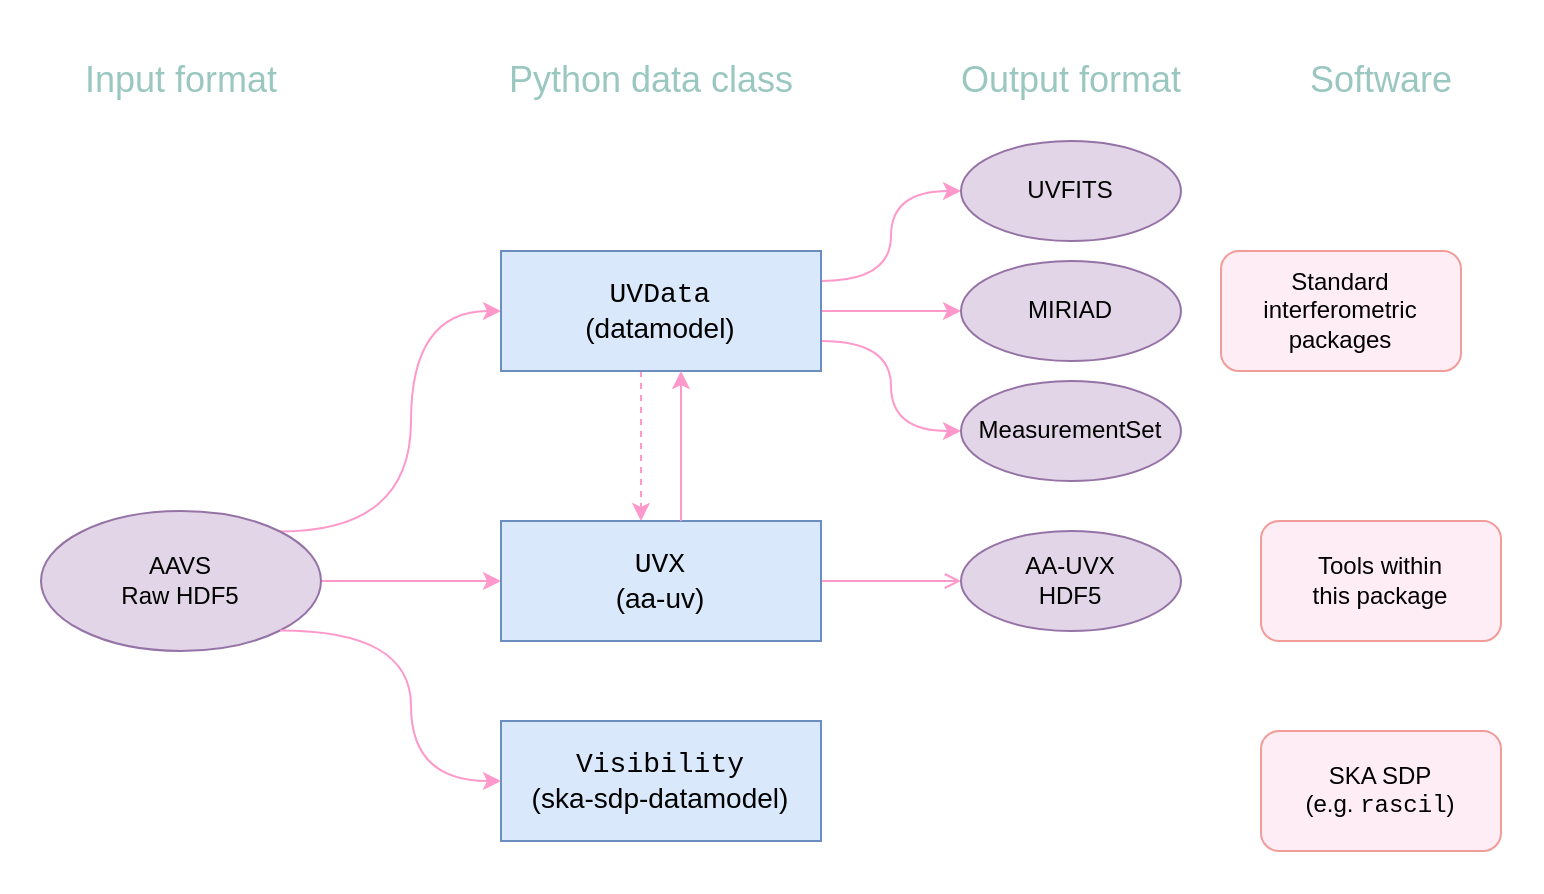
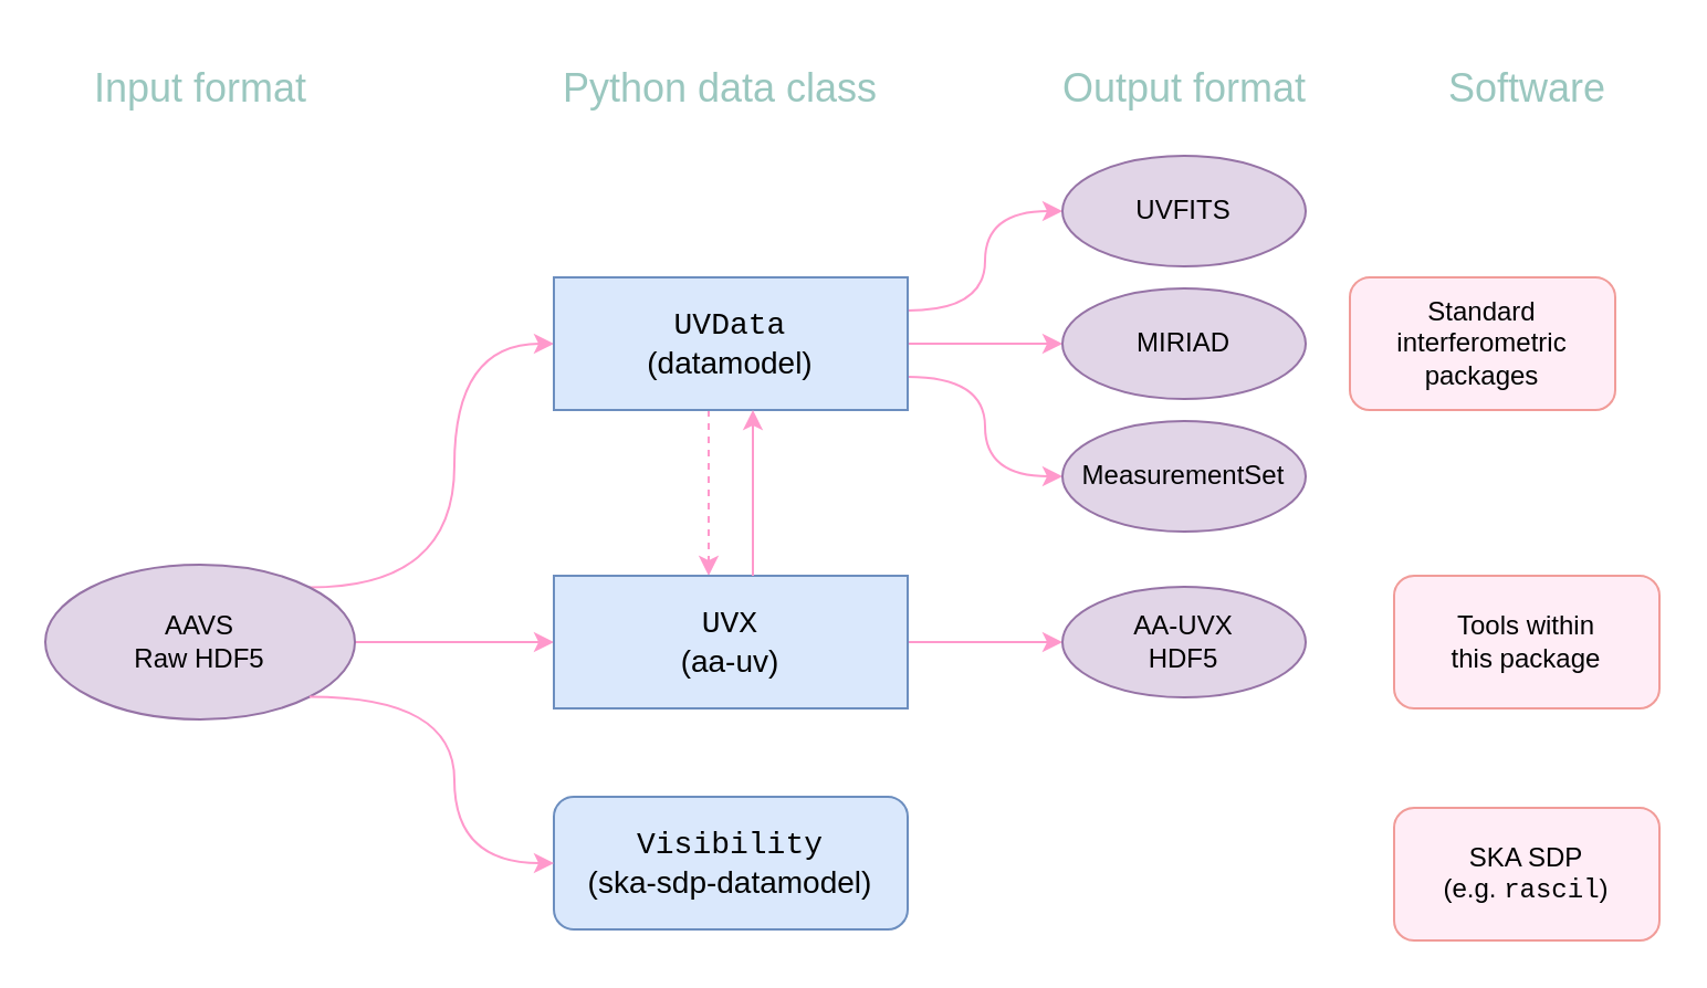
  <mxCell id="0" />
  <mxCell id="1" parent="0" />
  <mxCell id="2" style="edgeStyle=orthogonalEdgeStyle;rounded=0;orthogonalLoop=1;jettySize=auto;html=1;exitX=1;exitY=0;exitDx=0;exitDy=0;entryX=0;entryY=0.5;entryDx=0;entryDy=0;curved=1;strokeColor=#FF99CC;fillColor=#dae8fc;" parent="1" source="4" target="9" edge="1"><mxGeometry relative="1" as="geometry" /></mxCell>
  <mxCell id="3" style="edgeStyle=orthogonalEdgeStyle;rounded=0;orthogonalLoop=1;jettySize=auto;html=1;exitX=1;exitY=0.5;exitDx=0;exitDy=0;entryX=0;entryY=0.5;entryDx=0;entryDy=0;curved=1;strokeColor=#FF99CC;fillColor=#dae8fc;" parent="1" source="4" target="12" edge="1"><mxGeometry relative="1" as="geometry" /></mxCell>
  <mxCell id="4" value="AAVS &lt;br&gt;Raw HDF5" style="ellipse;whiteSpace=wrap;html=1;fillColor=#e1d5e7;strokeColor=#9673a6;" parent="1" vertex="1"><mxGeometry x="20" y="255" width="140" height="70" as="geometry" /></mxCell>
  <mxCell id="5" style="edgeStyle=orthogonalEdgeStyle;rounded=0;orthogonalLoop=1;jettySize=auto;html=1;exitX=1;exitY=0.5;exitDx=0;exitDy=0;entryX=0;entryY=0.5;entryDx=0;entryDy=0;curved=1;strokeColor=#FF99CC;fillColor=#dae8fc;" parent="1" source="9" target="14" edge="1"><mxGeometry relative="1" as="geometry" /></mxCell>
  <mxCell id="6" style="edgeStyle=orthogonalEdgeStyle;rounded=0;orthogonalLoop=1;jettySize=auto;html=1;exitX=1;exitY=0.25;exitDx=0;exitDy=0;entryX=0;entryY=0.5;entryDx=0;entryDy=0;curved=1;strokeColor=#FF99CC;fillColor=#dae8fc;" parent="1" source="9" target="13" edge="1"><mxGeometry relative="1" as="geometry" /></mxCell>
  <mxCell id="7" style="edgeStyle=orthogonalEdgeStyle;rounded=0;orthogonalLoop=1;jettySize=auto;html=1;exitX=1;exitY=0.75;exitDx=0;exitDy=0;entryX=0;entryY=0.5;entryDx=0;entryDy=0;curved=1;strokeColor=#FF99CC;fillColor=#dae8fc;" parent="1" source="9" target="15" edge="1"><mxGeometry relative="1" as="geometry" /></mxCell>
  <mxCell id="8" value="" style="edgeStyle=orthogonalEdgeStyle;rounded=0;orthogonalLoop=1;jettySize=auto;html=1;fillColor=#f8cecc;strokeColor=#FF99CC;endArrow=classic;endFill=1;startArrow=none;startFill=0;dashed=1;" edge="1" parent="1" source="9" target="12"><mxGeometry relative="1" as="geometry"><Array as="points"><mxPoint x="320" y="220" /><mxPoint x="320" y="220" /></Array></mxGeometry></mxCell>
  <mxCell id="9" value="&lt;font face=&quot;Courier New&quot; style=&quot;font-size: 14px;&quot;&gt;UVData&lt;/font&gt;&lt;br style=&quot;font-size: 14px;&quot;&gt;(datamodel)" style="rounded=0;whiteSpace=wrap;html=1;fillColor=#dae8fc;strokeColor=#6c8ebf;fontSize=14;" parent="1" vertex="1"><mxGeometry x="250" y="125" width="160" height="60" as="geometry" /></mxCell>
- <mxCell id="10" value="&lt;font face=&quot;Courier New&quot; style=&quot;font-size: 14px;&quot;&gt;Visibility&lt;/font&gt;&lt;br style=&quot;font-size: 14px;&quot;&gt;(ska-sdp-datamodel)" style="rounded=0;whiteSpace=wrap;html=1;fillColor=#dae8fc;strokeColor=#6c8ebf;fontSize=14;" parent="1" vertex="1"><mxGeometry x="250" y="360" width="160" height="60" as="geometry" /></mxCell>
- <mxCell id="11" style="edgeStyle=orthogonalEdgeStyle;rounded=0;orthogonalLoop=1;jettySize=auto;html=1;exitX=1;exitY=0.5;exitDx=0;exitDy=0;entryX=0;entryY=0.5;entryDx=0;entryDy=0;curved=1;strokeColor=#FF99CC;fillColor=#dae8fc;endArrow=open;" parent="1" source="12" target="16" edge="1"><mxGeometry relative="1" as="geometry" /></mxCell>
+ <mxCell id="10" value="&lt;font face=&quot;Courier New&quot; style=&quot;font-size: 14px;&quot;&gt;Visibility&lt;/font&gt;&lt;br style=&quot;font-size: 14px;&quot;&gt;(ska-sdp-datamodel)" style="whiteSpace=wrap;html=1;fillColor=#dae8fc;strokeColor=#6c8ebf;fontSize=14;rounded=1;" parent="1" vertex="1"><mxGeometry x="250" y="360" width="160" height="60" as="geometry" /></mxCell>
+ <mxCell id="11" style="edgeStyle=orthogonalEdgeStyle;rounded=0;orthogonalLoop=1;jettySize=auto;html=1;exitX=1;exitY=0.5;exitDx=0;exitDy=0;entryX=0;entryY=0.5;entryDx=0;entryDy=0;curved=1;strokeColor=#FF99CC;fillColor=#dae8fc;" parent="1" source="12" target="16" edge="1"><mxGeometry relative="1" as="geometry" /></mxCell>
  <mxCell id="12" value="&lt;font face=&quot;Courier New&quot; style=&quot;font-size: 14px;&quot;&gt;UVX&lt;/font&gt;&lt;br style=&quot;font-size: 14px;&quot;&gt;(aa-uv)" style="rounded=0;whiteSpace=wrap;html=1;fillColor=#dae8fc;strokeColor=#6c8ebf;fontSize=14;" parent="1" vertex="1"><mxGeometry x="250" y="260" width="160" height="60" as="geometry" /></mxCell>
  <mxCell id="13" value="UVFITS" style="ellipse;whiteSpace=wrap;html=1;fillColor=#e1d5e7;strokeColor=#9673a6;" parent="1" vertex="1"><mxGeometry x="480" y="70" width="110" height="50" as="geometry" /></mxCell>
  <mxCell id="14" value="MIRIAD" style="ellipse;whiteSpace=wrap;html=1;fillColor=#e1d5e7;strokeColor=#9673a6;" parent="1" vertex="1"><mxGeometry x="480" y="130" width="110" height="50" as="geometry" /></mxCell>
  <mxCell id="15" value="MeasurementSet" style="ellipse;whiteSpace=wrap;html=1;fillColor=#e1d5e7;strokeColor=#9673a6;" parent="1" vertex="1"><mxGeometry x="480" y="190" width="110" height="50" as="geometry" /></mxCell>
  <mxCell id="16" value="AA-UVX&lt;br&gt;HDF5" style="ellipse;whiteSpace=wrap;html=1;fillColor=#e1d5e7;strokeColor=#9673a6;" parent="1" vertex="1"><mxGeometry x="480" y="265" width="110" height="50" as="geometry" /></mxCell>
  <mxCell id="17" value="Standard interferometric packages" style="rounded=1;whiteSpace=wrap;html=1;fillColor=#FFEDF6;strokeColor=#F19C99;" parent="1" vertex="1"><mxGeometry x="610" y="125" width="120" height="60" as="geometry" /></mxCell>
  <mxCell id="18" value="SKA SDP&lt;br&gt;(e.g. &lt;font face=&quot;Courier New&quot;&gt;rascil&lt;/font&gt;)" style="rounded=1;whiteSpace=wrap;html=1;fillColor=#FFEDF6;strokeColor=#F19C99;" parent="1" vertex="1"><mxGeometry x="630" y="365" width="120" height="60" as="geometry" /></mxCell>
  <mxCell id="19" value="Tools within&lt;br&gt;this package" style="rounded=1;whiteSpace=wrap;html=1;fillColor=#FFEDF6;strokeColor=#F19C99;" parent="1" vertex="1"><mxGeometry x="630" y="260" width="120" height="60" as="geometry" /></mxCell>
  <mxCell id="20" value="Input format" style="text;html=1;align=center;verticalAlign=middle;resizable=0;points=[];autosize=1;strokeColor=none;fillColor=none;fontSize=18;fontColor=#9AC7BF;" parent="1" vertex="1"><mxGeometry x="30" y="20" width="120" height="40" as="geometry" /></mxCell>
  <mxCell id="21" value="Python data class" style="text;html=1;align=center;verticalAlign=middle;resizable=0;points=[];autosize=1;strokeColor=none;fillColor=none;fontSize=18;fontColor=#9AC7BF;" parent="1" vertex="1"><mxGeometry x="240" y="20" width="170" height="40" as="geometry" /></mxCell>
  <mxCell id="22" value="Output format" style="text;html=1;align=center;verticalAlign=middle;resizable=0;points=[];autosize=1;strokeColor=none;fillColor=none;fontSize=18;fontColor=#9AC7BF;" parent="1" vertex="1"><mxGeometry x="470" y="20" width="130" height="40" as="geometry" /></mxCell>
  <mxCell id="23" value="Software" style="text;html=1;align=center;verticalAlign=middle;resizable=0;points=[];autosize=1;strokeColor=none;fillColor=none;fontSize=18;fontColor=#9AC7BF;" parent="1" vertex="1"><mxGeometry x="645" y="20" width="90" height="40" as="geometry" /></mxCell>
  <mxCell id="24" style="edgeStyle=orthogonalEdgeStyle;rounded=0;orthogonalLoop=1;jettySize=auto;html=1;exitX=1;exitY=1;exitDx=0;exitDy=0;entryX=0;entryY=0.5;entryDx=0;entryDy=0;curved=1;strokeColor=#FF99CC;fillColor=#dae8fc;" edge="1" parent="1" source="4" target="10"><mxGeometry relative="1" as="geometry"><mxPoint x="149" y="275" as="sourcePoint" /><mxPoint x="260" y="165" as="targetPoint" /></mxGeometry></mxCell>
  <mxCell id="25" value="" style="edgeStyle=orthogonalEdgeStyle;rounded=0;orthogonalLoop=1;jettySize=auto;html=1;fillColor=#f8cecc;strokeColor=#FF99CC;endArrow=none;endFill=0;startArrow=classic;startFill=1;" edge="1" parent="1"><mxGeometry relative="1" as="geometry"><mxPoint x="340" y="185" as="sourcePoint" /><mxPoint x="340" y="260" as="targetPoint" /><Array as="points"><mxPoint x="340" y="220" /><mxPoint x="340" y="220" /></Array></mxGeometry></mxCell>
